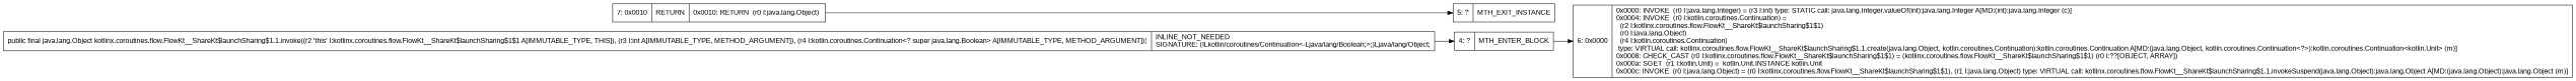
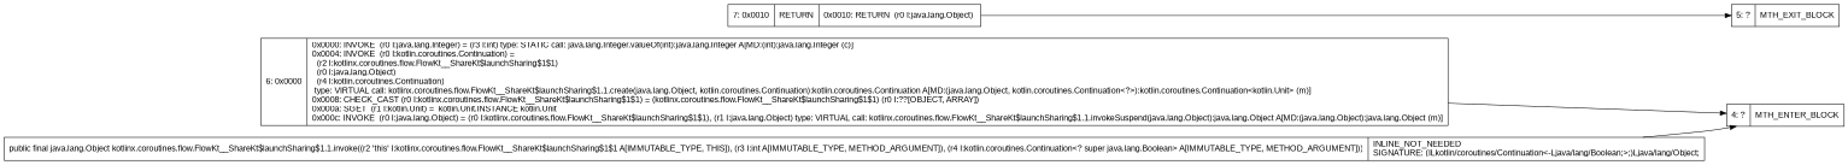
  digraph {
    fontname="Liberation Sans"
    rankdir=LR
    node [fontname="Liberation Sans" shape=record]
    edge [fontname="Liberation Sans"]
    n1 [label="{4\:\ ?|MTH_ENTER_BLOCK\l}"]
    n2 [label="{6\:\ 0x0000|0x0000: INVOKE  (r0 I:java.lang.Integer) = (r3 I:int) type: STATIC call: java.lang.Integer.valueOf(int):java.lang.Integer A[MD:(int):java.lang.Integer (c)]\l0x0004: INVOKE  (r0 I:kotlin.coroutines.Continuation) = \l  (r2 I:kotlinx.coroutines.flow.FlowKt__ShareKt$launchSharing$1$1)\l  (r0 I:java.lang.Object)\l  (r4 I:kotlin.coroutines.Continuation)\l type: VIRTUAL call: kotlinx.coroutines.flow.FlowKt__ShareKt$launchSharing$1.1.create(java.lang.Object, kotlin.coroutines.Continuation):kotlin.coroutines.Continuation A[MD:(java.lang.Object, kotlin.coroutines.Continuation\<?\>):kotlin.coroutines.Continuation\<kotlin.Unit\> (m)]\l0x0008: CHECK_CAST (r0 I:kotlinx.coroutines.flow.FlowKt__ShareKt$launchSharing$1$1) = (kotlinx.coroutines.flow.FlowKt__ShareKt$launchSharing$1$1) (r0 I:??[OBJECT, ARRAY]) \l0x000a: SGET  (r1 I:kotlin.Unit) =  kotlin.Unit.INSTANCE kotlin.Unit \l0x000c: INVOKE  (r0 I:java.lang.Object) = (r0 I:kotlinx.coroutines.flow.FlowKt__ShareKt$launchSharing$1$1), (r1 I:java.lang.Object) type: VIRTUAL call: kotlinx.coroutines.flow.FlowKt__ShareKt$launchSharing$1.1.invokeSuspend(java.lang.Object):java.lang.Object A[MD:(java.lang.Object):java.lang.Object (m)]\l}"]
    n3 [label="{7\:\ 0x0010|RETURN\l|0x0010: RETURN  (r0 I:java.lang.Object) \l}"]
-   n4 [label="{5\:\ ?|MTH_EXIT_INSTANCE\l}"]
+   n4 [label="{5\:\ ?|MTH_EXIT_BLOCK\l}"]
    n5 [label="{public final java.lang.Object kotlinx.coroutines.flow.FlowKt__ShareKt$launchSharing$1.1.invoke((r2 'this' I:kotlinx.coroutines.flow.FlowKt__ShareKt$launchSharing$1$1 A[IMMUTABLE_TYPE, THIS]), (r3 I:int A[IMMUTABLE_TYPE, METHOD_ARGUMENT]), (r4 I:kotlin.coroutines.Continuation\<? super java.lang.Boolean\> A[IMMUTABLE_TYPE, METHOD_ARGUMENT]))  | INLINE_NOT_NEEDED\lSIGNATURE: (ILkotlin\/coroutines\/Continuation\<\-Ljava\/lang\/Boolean;\>;)Ljava\/lang\/Object;\l}"]
-   n1 -> n2
+   n2 -> n1
    n3 -> n4
    n5 -> n1
  }
